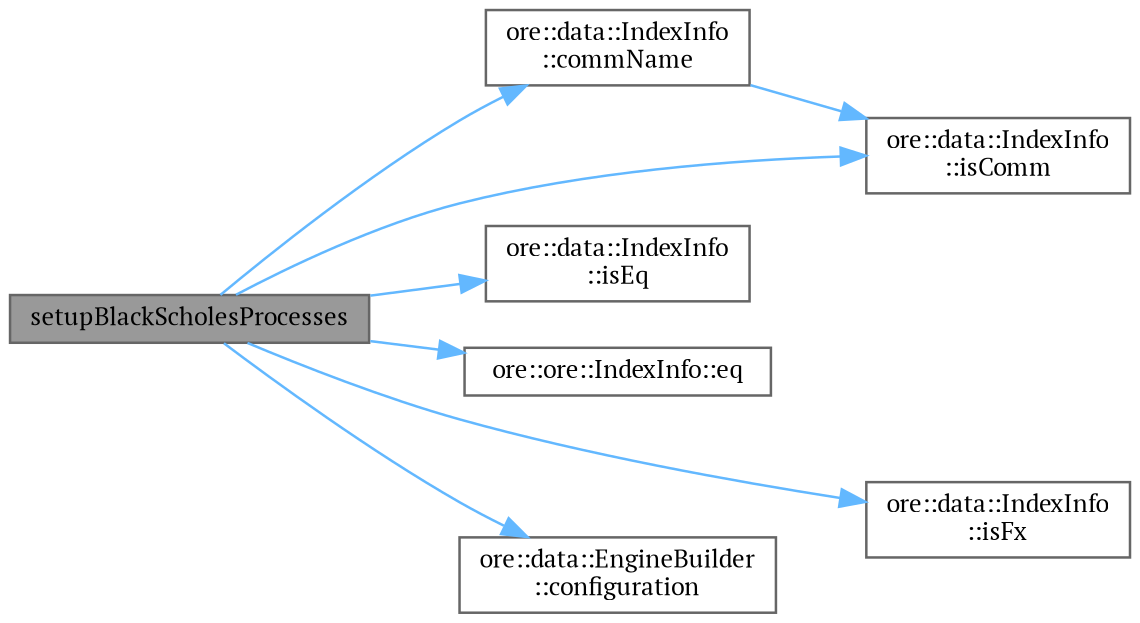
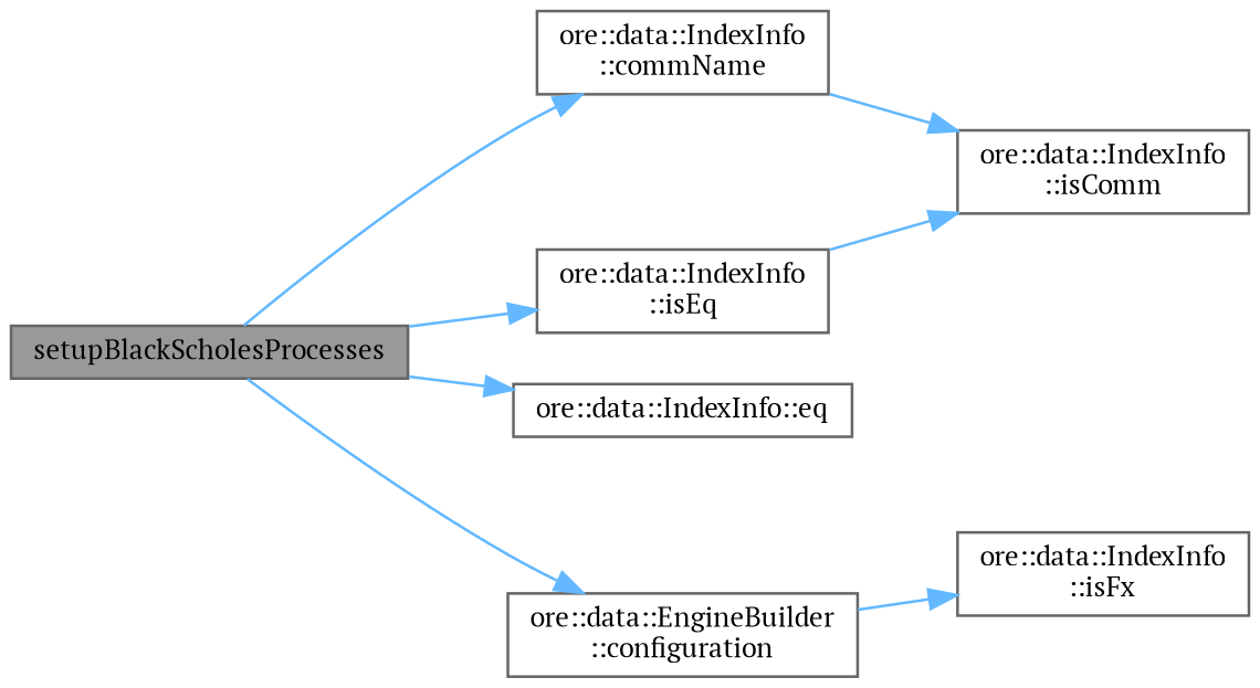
  digraph {
    fontname="PT Serif"
    rankdir=LR
    node [color=grey40 fillcolor=white fontname="PT Serif" fontsize=10 shape=box style=filled]
    edge [color=steelblue1 fontname="PT Serif" fontsize=10 labelfontname=Helvetica labelfontsize=10 style=solid]
    n1 [color=gray40 fillcolor=grey60 fontcolor=black height=0.2 label=setupBlackScholesProcesses width=0.4]
    n2 [height=0.2 label="ore::data::IndexInfo\l::commName" width=0.4]
    n3 [height=0.2 label="ore::data::IndexInfo\l::isComm" width=0.4]
    n4 [height=0.2 label="ore::data::EngineBuilder\l::configuration" width=0.4]
-   n5 [height=0.2 label="ore::ore::IndexInfo::eq" width=0.4]
+   n5 [height=0.2 label="ore::data::IndexInfo::eq" width=0.4]
    n6 [height=0.2 label="ore::data::IndexInfo\l::isEq" width=0.4]
    n7 [height=0.2 label="ore::data::IndexInfo\l::isFx" width=0.4]
    n1 -> n2
-   n1 -> n3
+   n6 -> n3
    n1 -> n4
    n1 -> n5
    n1 -> n6
-   n1 -> n7
+   n4 -> n7
    n2 -> n3
  }
